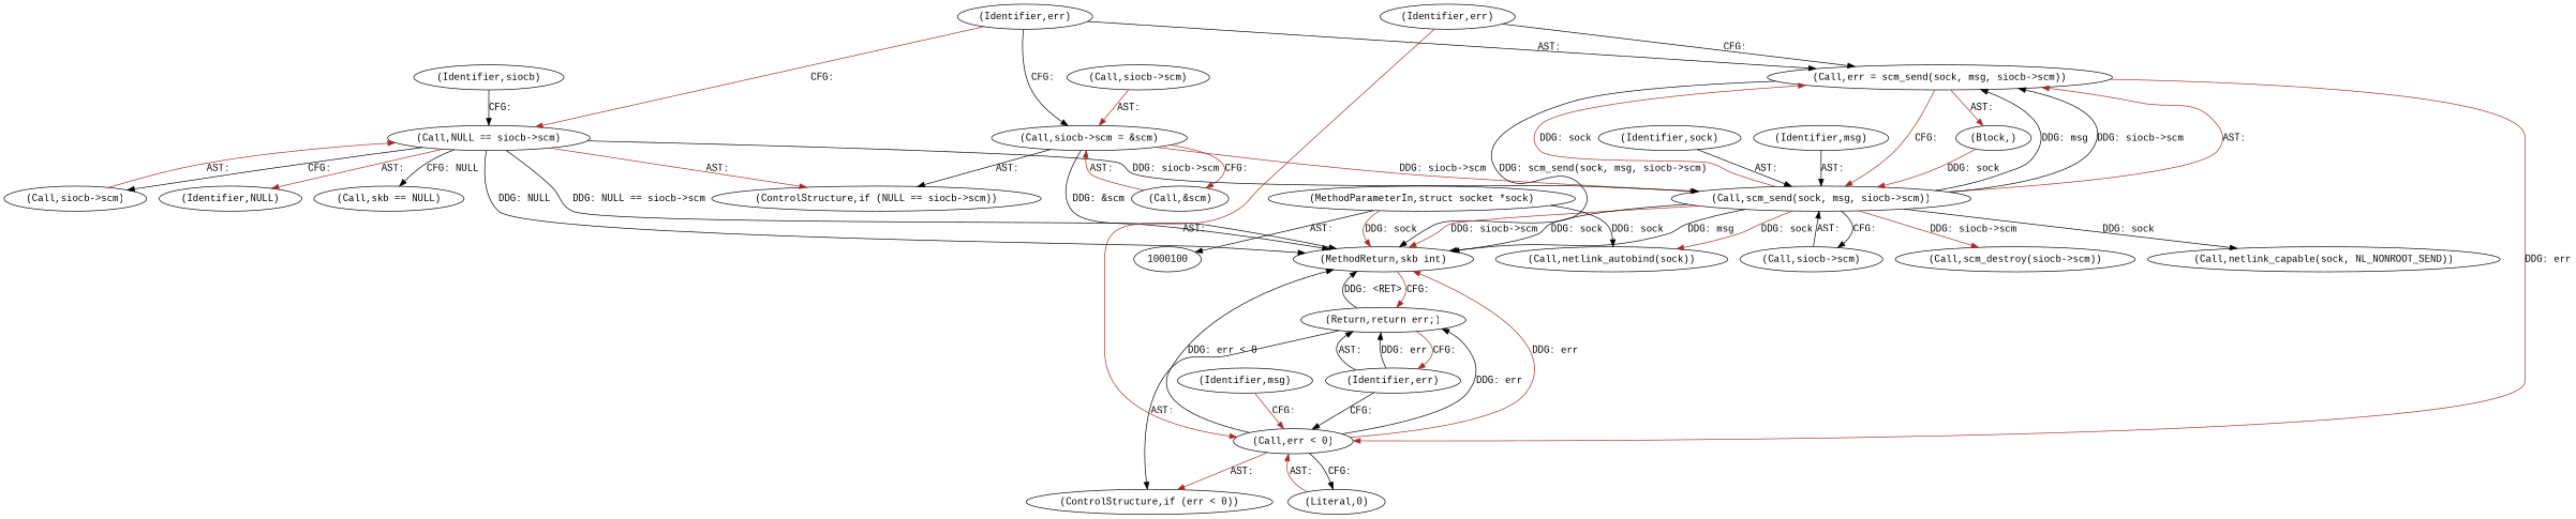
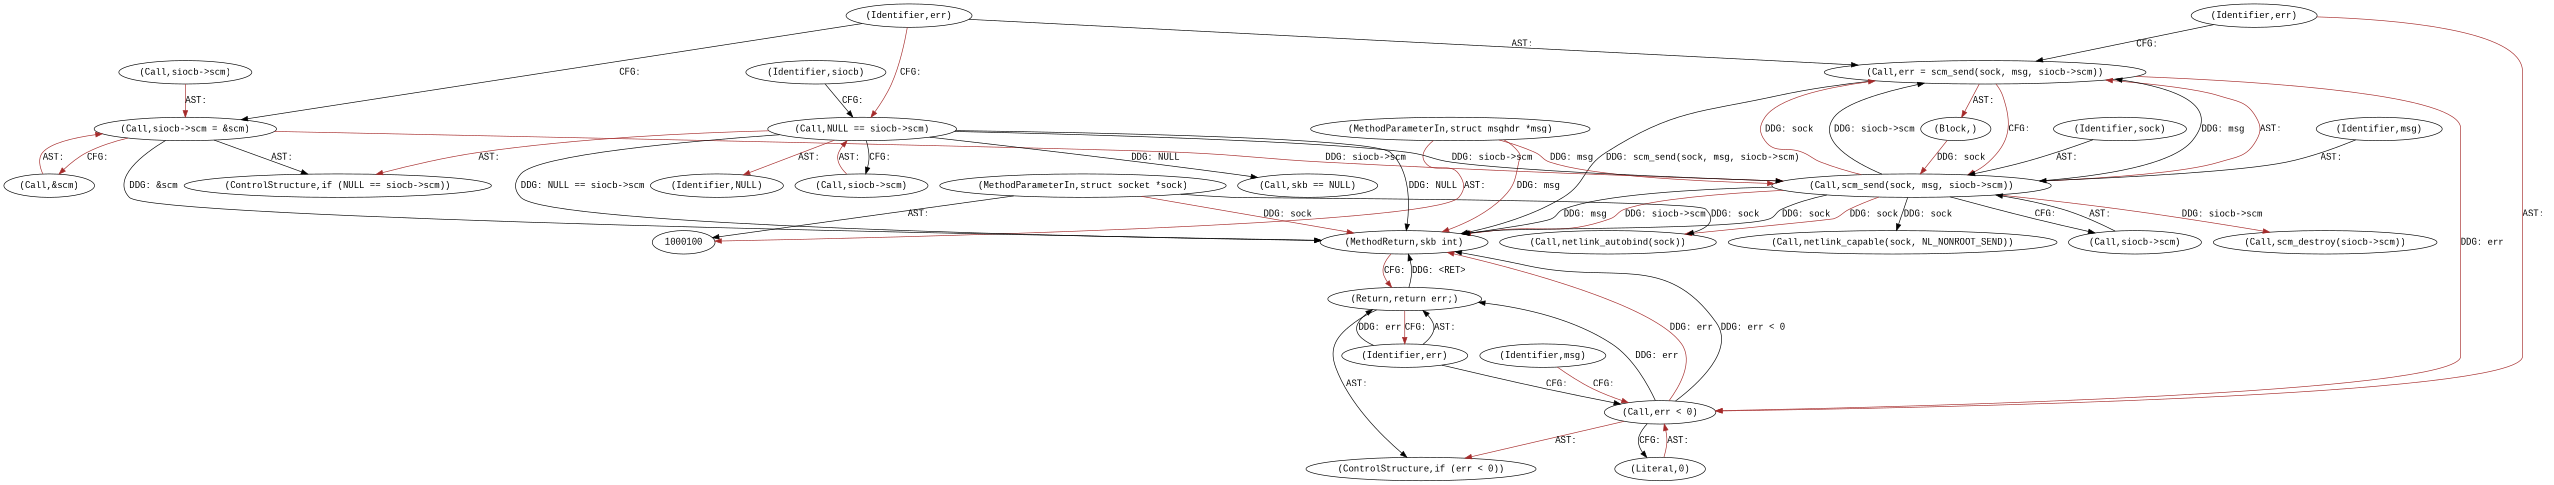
  digraph {
    fontname="Liberation Mono"
    node [fontname="Liberation Mono"]
    edge [color=black fontname="Liberation Mono"]
    n1 [label="(Call,err = scm_send(sock, msg, siocb->scm))"]
    n2 [label="(Call,scm_send(sock, msg, siocb->scm))"]
    n3 [label="(Call,err < 0)"]
    n4 [label="(Block,)"]
    n5 [label="(MethodReturn,skb int)"]
    n6 [label="(Call,netlink_autobind(sock))"]
    n7 [label="(Call,siocb->scm)"]
    n8 [label="(Call,scm_destroy(siocb->scm))"]
    n9 [label="(Call,netlink_capable(sock, NL_NONROOT_SEND))"]
    n10 [label="(Return,return err;)"]
    n11 [label="(ControlStructure,if (err < 0))"]
    n12 [label="(Literal,0)"]
    n13 [label="(MethodParameterIn,struct socket *sock)"]
    1000100
+   n15 [label="(MethodParameterIn,struct msghdr *msg)"]
    n16 [label="(Call,siocb->scm = &scm)"]
    n17 [label="(ControlStructure,if (NULL == siocb->scm))"]
    n18 [label="(Call,&scm)"]
    n19 [label="(Call,NULL == siocb->scm)"]
    n20 [label="(Call,skb == NULL)"]
    n21 [label="(Call,siocb->scm)"]
    n22 [label="(Identifier,NULL)"]
    n23 [label="(Identifier,err)"]
    n24 [label="(Identifier,sock)"]
    n25 [label="(Identifier,msg)"]
    n26 [label="(Identifier,err)"]
    n27 [label="(Identifier,siocb)"]
    n28 [label="(Call,siocb->scm)"]
    n29 [label="(Identifier,err)"]
    n30 [label="(Identifier,msg)"]
    n1 -> n2 [color=brown label="CFG: "]
    n1 -> n3 [color=brown label="DDG: err"]
    n1 -> n4 [color=brown label="AST: "]
    n1 -> n5 [label="DDG: scm_send(sock, msg, siocb->scm)"]
    n2 -> n1 [color=brown label="AST: "]
    n2 -> n1 [color=brown label="DDG: sock"]
    n2 -> n1 [label="DDG: msg"]
    n2 -> n1 [label="DDG: siocb->scm"]
    n2 -> n5 [color=brown label="DDG: siocb->scm"]
    n2 -> n5 [label="DDG: sock"]
    n2 -> n5 [label="DDG: msg"]
    n2 -> n6 [color=brown label="DDG: sock"]
    n2 -> n7 [label="CFG: "]
    n2 -> n8 [color=brown label="DDG: siocb->scm"]
    n2 -> n9 [label="DDG: sock"]
    n3 -> n5 [color=brown label="DDG: err"]
    n3 -> n5 [label="DDG: err < 0"]
    n3 -> n10 [label="DDG: err"]
    n3 -> n11 [color=brown label="AST: "]
    n3 -> n12 [label="CFG: "]
    n4 -> n2 [color=brown label="DDG: sock"]
    n5 -> n10 [color=brown label="CFG: "]
    n7 -> n2 [label="AST: "]
    n10 -> n5 [label="DDG: <RET>"]
    n10 -> n11 [label="AST: "]
    n10 -> n23 [color=brown label="CFG: "]
    n12 -> n3 [color=brown label="AST: "]
    n13 -> n5 [color=brown label="DDG: sock"]
    n13 -> n6 [label="DDG: sock"]
    n13 -> 1000100 [label="AST: "]
+   n15 -> n2 [color=brown label="DDG: msg"]
+   n15 -> n5 [color=brown label="DDG: msg"]
+   n15 -> 1000100 [color=brown label="AST: "]
    n16 -> n2 [color=brown label="DDG: siocb->scm"]
    n16 -> n5 [label="DDG: &scm"]
    n16 -> n17 [label="AST: "]
    n16 -> n18 [color=brown label="CFG: "]
    n18 -> n16 [color=brown label="AST: "]
    n19 -> n2 [label="DDG: siocb->scm"]
    n19 -> n5 [label="DDG: NULL"]
    n19 -> n5 [label="DDG: NULL == siocb->scm"]
    n19 -> n17 [color=brown label="AST: "]
-   n19 -> n20 [label="CFG: NULL"]
+   n19 -> n20 [label="DDG: NULL"]
    n19 -> n21 [label="CFG: "]
    n19 -> n22 [color=brown label="AST: "]
    n21 -> n19 [color=brown label="AST: "]
    n23 -> n3 [label="CFG: "]
    n23 -> n10 [label="AST: "]
    n23 -> n10 [label="DDG: err"]
    n24 -> n2 [label="AST: "]
    n25 -> n2 [label="AST: "]
    n26 -> n1 [label="CFG: "]
    n26 -> n3 [color=brown label="AST: "]
    n27 -> n19 [label="CFG: "]
    n28 -> n16 [color=brown label="AST: "]
    n29 -> n1 [label="AST: "]
    n29 -> n16 [label="CFG: "]
    n29 -> n19 [color=brown label="CFG: "]
    n30 -> n3 [color=brown label="CFG: "]
  }
